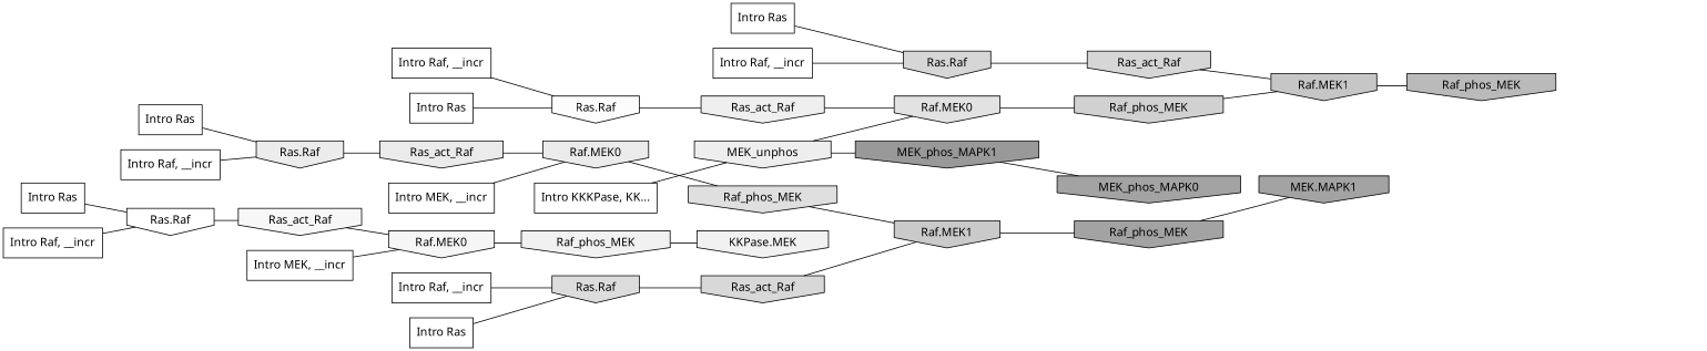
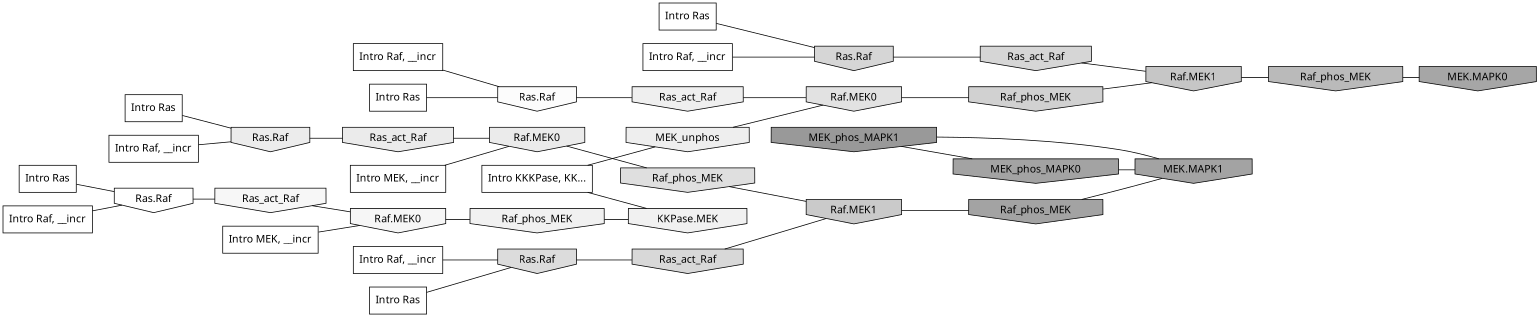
  digraph {
    rankdir=LR
    ranksep=0.30
    node [fillcolor="0.000 0.000 1.000" fontname="CMU Serif" shape=invhouse style=filled]
    edge [color="0.000 0.000 0.000" dir=none fontname="CMU Serif"]
    n1 [label="Intro Ras" shape=rectangle]
    n2 [fillcolor="0.000 0.000 0.838" label="Ras.Raf"]
    n3 [fillcolor="0.000 0.000 0.838" label=Ras_act_Raf]
    n4 [label="Intro Ras" shape=rectangle]
    n5 [fillcolor="0.000 0.000 0.986" label="Ras.Raf"]
    n6 [fillcolor="0.000 0.000 0.936" label=Ras_act_Raf]
    n7 [label="Intro Ras" shape=rectangle]
    n8 [fillcolor="0.000 0.000 0.924" label="Ras.Raf"]
    n9 [fillcolor="0.000 0.000 0.919" label=Ras_act_Raf]
    n10 [label="Intro Ras" shape=rectangle]
    n11 [label="Ras.Raf"]
    n12 [fillcolor="0.000 0.000 0.965" label=Ras_act_Raf]
    n13 [label="Intro Ras" shape=rectangle]
    n14 [fillcolor="0.000 0.000 0.863" label="Ras.Raf"]
    n15 [fillcolor="0.000 0.000 0.844" label=Ras_act_Raf]
    n16 [label="Intro Raf, __incr" shape=rectangle]
    n17 [label="Intro Raf, __incr" shape=rectangle]
    n18 [label="Intro Raf, __incr" shape=rectangle]
    n19 [label="Intro Raf, __incr" shape=rectangle]
    n20 [label="Intro Raf, __incr" shape=rectangle]
    n21 [label="Intro MEK, __incr" shape=rectangle]
    n22 [fillcolor="0.000 0.000 0.919" label="Raf.MEK0"]
    n23 [fillcolor="0.000 0.000 0.873" label=Raf_phos_MEK]
    n24 [label="Intro MEK, __incr" shape=rectangle]
    n25 [fillcolor="0.000 0.000 0.964" label="Raf.MEK0"]
    n26 [fillcolor="0.000 0.000 0.943" label=Raf_phos_MEK]
+   n27 [fillcolor="0.000 0.000 0.652" label="MEK.MAPK0"]
    n28 [label="Intro KKKPase, KK..." shape=rectangle]
    n29 [fillcolor="0.000 0.000 0.943" label="KKPase.MEK"]
    n30 [fillcolor="0.000 0.000 0.933" label=MEK_unphos]
    n31 [fillcolor="0.000 0.000 0.884" label="Raf.MEK0"]
    n32 [fillcolor="0.000 0.000 0.820" label=Raf_phos_MEK]
    n33 [fillcolor="0.000 0.000 0.791" label="Raf.MEK1"]
    n34 [fillcolor="0.000 0.000 0.775" label="Raf.MEK1"]
    n35 [fillcolor="0.000 0.000 0.640" label=Raf_phos_MEK]
    n36 [fillcolor="0.000 0.000 0.727" label=Raf_phos_MEK]
    n37 [fillcolor="0.000 0.000 0.639" label="MEK.MAPK1"]
    n38 [fillcolor="0.000 0.000 0.640" label=MEK_phos_MAPK0]
    n39 [fillcolor="0.000 0.000 0.600" label=MEK_phos_MAPK1]
    n1 -> n2
    n2 -> n3
    n3 -> n34
    n4 -> n5
    n5 -> n6
    n6 -> n31
    n7 -> n8
    n8 -> n9
    n9 -> n22
    n10 -> n11
    n11 -> n12
    n12 -> n25
    n13 -> n14
    n14 -> n15
    n15 -> n33
    n16 -> n11
    n17 -> n14
    n18 -> n8
    n19 -> n5
    n20 -> n2
    n21 -> n22
    n22 -> n23
    n23 -> n33
    n24 -> n25
    n25 -> n26
    n26 -> n29
+   n28 -> n29
    n28 -> n30
    n30 -> n31
    n31 -> n32
    n32 -> n34
    n33 -> n35
    n34 -> n36
    n35 -> n37
-   n30 -> n39
+   n36 -> n27
+   n37 -> n39
+   n38 -> n37
    n39 -> n38
  }
